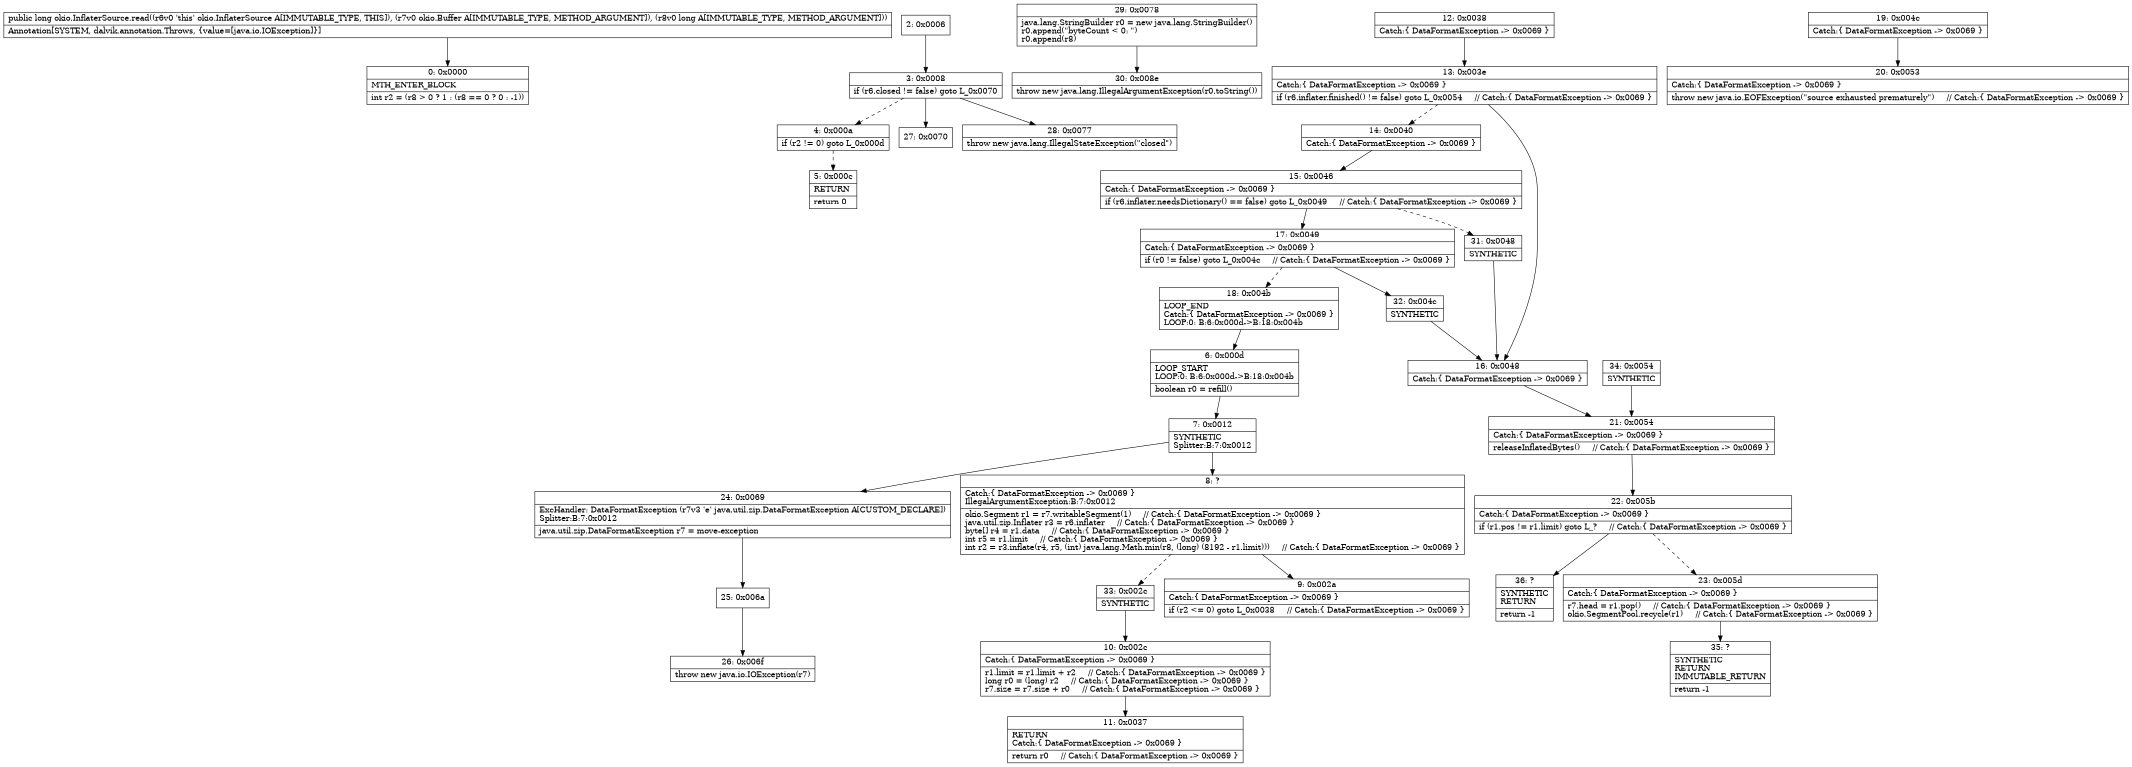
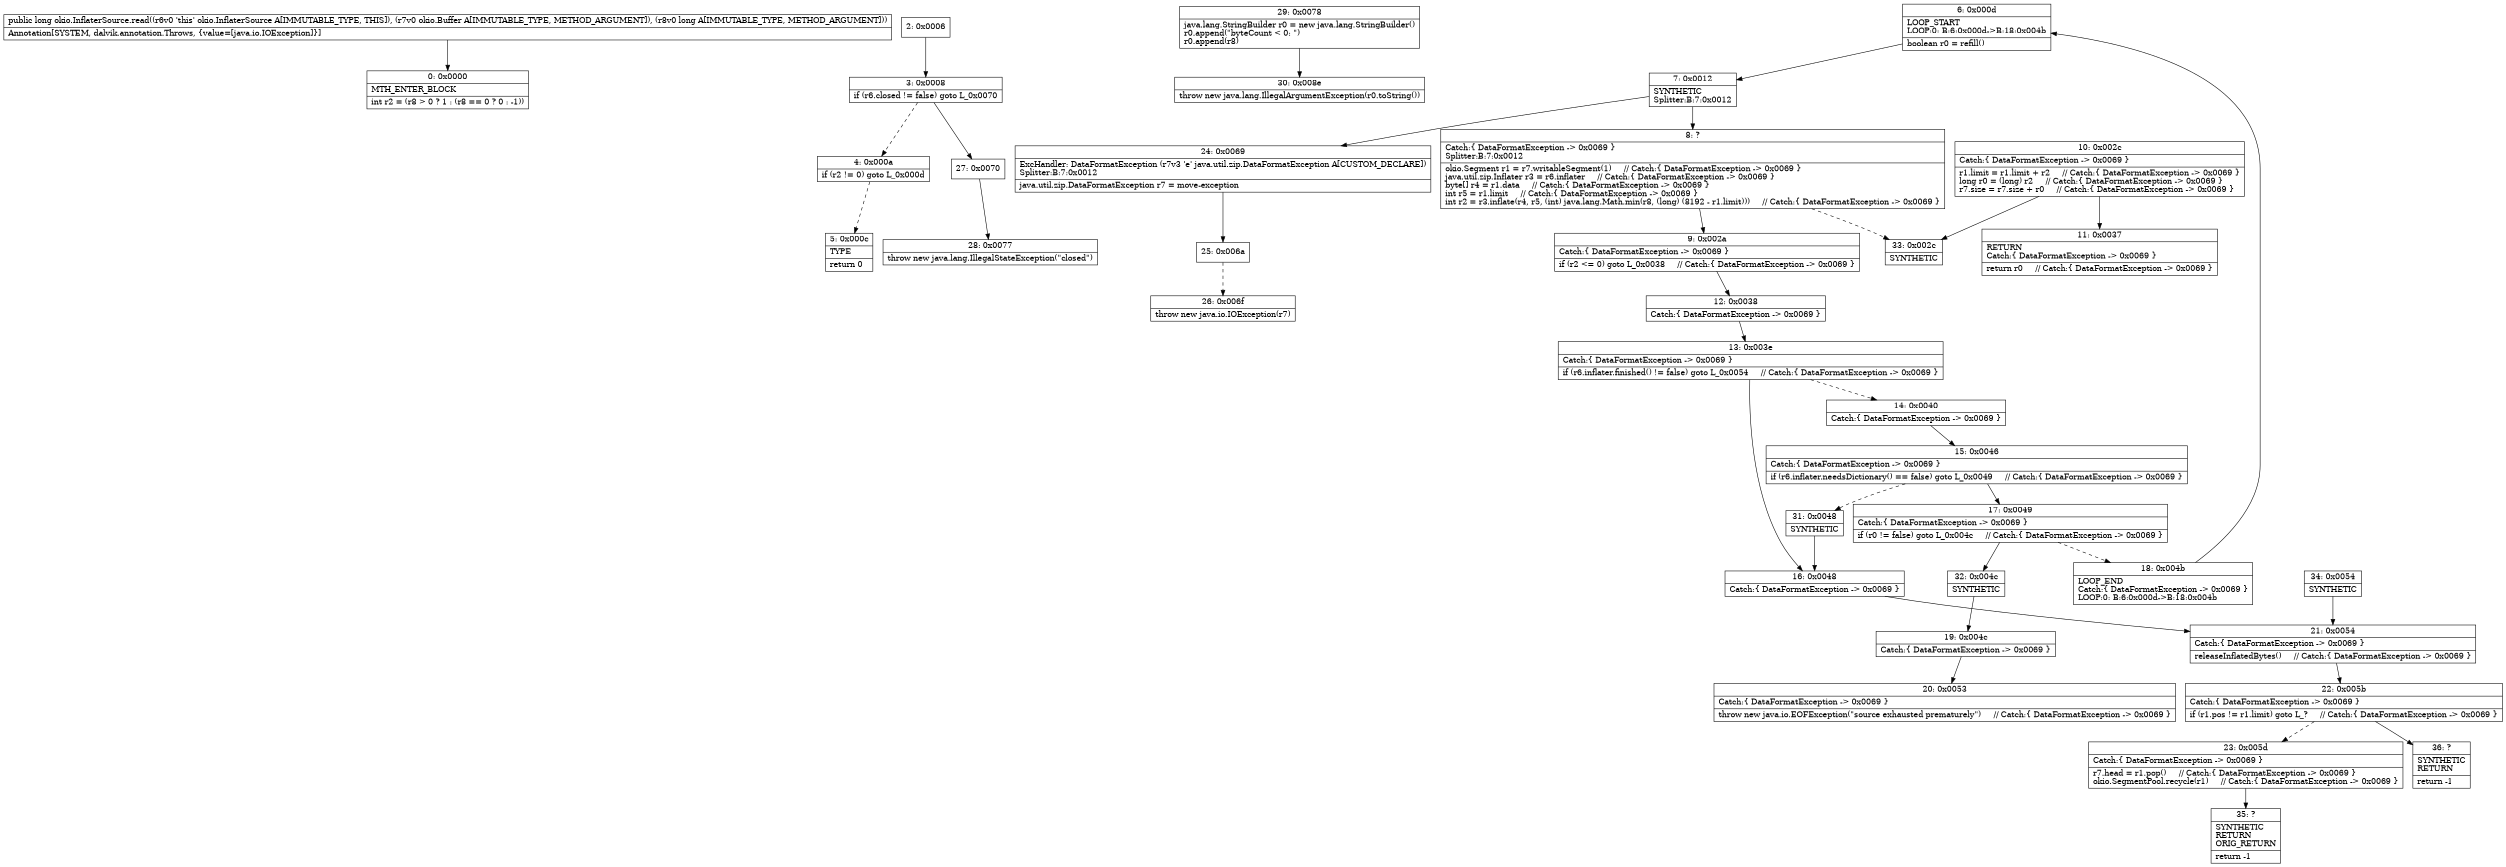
  digraph {
    node [shape=record]
    n1 [label="{0\:\ 0x0000|MTH_ENTER_BLOCK\l|int r2 = (r8 \> 0 ? 1 : (r8 == 0 ? 0 : \-1))\l}"]
    n2 [label="{2\:\ 0x0006}"]
    n3 [label="{3\:\ 0x0008|if (r6.closed != false) goto L_0x0070\l}"]
    n4 [label="{29\:\ 0x0078|java.lang.StringBuilder r0 = new java.lang.StringBuilder()\lr0.append(\"byteCount \< 0: \")\lr0.append(r8)\l}"]
    n5 [label="{30\:\ 0x008e|throw new java.lang.IllegalArgumentException(r0.toString())\l}"]
    n6 [label="{4\:\ 0x000a|if (r2 != 0) goto L_0x000d\l}"]
    n7 [label="{27\:\ 0x0070}"]
-   n8 [label="{5\:\ 0x000c|RETURN\l|return 0\l}"]
+   n8 [label="{5\:\ 0x000c|TYPE\l|return 0\l}"]
    n9 [label="{28\:\ 0x0077|throw new java.lang.IllegalStateException(\"closed\")\l}"]
    n10 [label="{6\:\ 0x000d|LOOP_START\lLOOP:0: B:6:0x000d\-\>B:18:0x004b\l|boolean r0 = refill()\l}"]
    n11 [label="{7\:\ 0x0012|SYNTHETIC\lSplitter:B:7:0x0012\l}"]
-   n12 [label="{8\:\ ?|Catch:\{ DataFormatException \-\> 0x0069 \}\lIllegalArgumentException:B:7:0x0012\l|okio.Segment r1 = r7.writableSegment(1)     \/\/ Catch:\{ DataFormatException \-\> 0x0069 \}\ljava.util.zip.Inflater r3 = r6.inflater     \/\/ Catch:\{ DataFormatException \-\> 0x0069 \}\lbyte[] r4 = r1.data     \/\/ Catch:\{ DataFormatException \-\> 0x0069 \}\lint r5 = r1.limit     \/\/ Catch:\{ DataFormatException \-\> 0x0069 \}\lint r2 = r3.inflate(r4, r5, (int) java.lang.Math.min(r8, (long) (8192 \- r1.limit)))     \/\/ Catch:\{ DataFormatException \-\> 0x0069 \}\l}"]
+   n12 [label="{8\:\ ?|Catch:\{ DataFormatException \-\> 0x0069 \}\lSplitter:B:7:0x0012\l|okio.Segment r1 = r7.writableSegment(1)     \/\/ Catch:\{ DataFormatException \-\> 0x0069 \}\ljava.util.zip.Inflater r3 = r6.inflater     \/\/ Catch:\{ DataFormatException \-\> 0x0069 \}\lbyte[] r4 = r1.data     \/\/ Catch:\{ DataFormatException \-\> 0x0069 \}\lint r5 = r1.limit     \/\/ Catch:\{ DataFormatException \-\> 0x0069 \}\lint r2 = r3.inflate(r4, r5, (int) java.lang.Math.min(r8, (long) (8192 \- r1.limit)))     \/\/ Catch:\{ DataFormatException \-\> 0x0069 \}\l}"]
    n13 [label="{24\:\ 0x0069|ExcHandler: DataFormatException (r7v3 'e' java.util.zip.DataFormatException A[CUSTOM_DECLARE])\lSplitter:B:7:0x0012\l|java.util.zip.DataFormatException r7 = move\-exception\l}"]
    n14 [label="{9\:\ 0x002a|Catch:\{ DataFormatException \-\> 0x0069 \}\l|if (r2 \<= 0) goto L_0x0038     \/\/ Catch:\{ DataFormatException \-\> 0x0069 \}\l}"]
    n15 [label="{33\:\ 0x002c|SYNTHETIC\l}"]
    n16 [label="{25\:\ 0x006a}"]
    n17 [label="{12\:\ 0x0038|Catch:\{ DataFormatException \-\> 0x0069 \}\l}"]
    n18 [label="{13\:\ 0x003e|Catch:\{ DataFormatException \-\> 0x0069 \}\l|if (r6.inflater.finished() != false) goto L_0x0054     \/\/ Catch:\{ DataFormatException \-\> 0x0069 \}\l}"]
    n19 [label="{10\:\ 0x002c|Catch:\{ DataFormatException \-\> 0x0069 \}\l|r1.limit = r1.limit + r2     \/\/ Catch:\{ DataFormatException \-\> 0x0069 \}\llong r0 = (long) r2     \/\/ Catch:\{ DataFormatException \-\> 0x0069 \}\lr7.size = r7.size + r0     \/\/ Catch:\{ DataFormatException \-\> 0x0069 \}\l}"]
    n20 [label="{11\:\ 0x0037|RETURN\lCatch:\{ DataFormatException \-\> 0x0069 \}\l|return r0     \/\/ Catch:\{ DataFormatException \-\> 0x0069 \}\l}"]
    n21 [label="{14\:\ 0x0040|Catch:\{ DataFormatException \-\> 0x0069 \}\l}"]
    n22 [label="{16\:\ 0x0048|Catch:\{ DataFormatException \-\> 0x0069 \}\l}"]
    n23 [label="{15\:\ 0x0046|Catch:\{ DataFormatException \-\> 0x0069 \}\l|if (r6.inflater.needsDictionary() == false) goto L_0x0049     \/\/ Catch:\{ DataFormatException \-\> 0x0069 \}\l}"]
    n24 [label="{34\:\ 0x0054|SYNTHETIC\l}"]
    n25 [label="{21\:\ 0x0054|Catch:\{ DataFormatException \-\> 0x0069 \}\l|releaseInflatedBytes()     \/\/ Catch:\{ DataFormatException \-\> 0x0069 \}\l}"]
    n26 [label="{17\:\ 0x0049|Catch:\{ DataFormatException \-\> 0x0069 \}\l|if (r0 != false) goto L_0x004c     \/\/ Catch:\{ DataFormatException \-\> 0x0069 \}\l}"]
    n27 [label="{31\:\ 0x0048|SYNTHETIC\l}"]
    n28 [label="{18\:\ 0x004b|LOOP_END\lCatch:\{ DataFormatException \-\> 0x0069 \}\lLOOP:0: B:6:0x000d\-\>B:18:0x004b\l}"]
    n29 [label="{32\:\ 0x004c|SYNTHETIC\l}"]
    n30 [label="{22\:\ 0x005b|Catch:\{ DataFormatException \-\> 0x0069 \}\l|if (r1.pos != r1.limit) goto L_?     \/\/ Catch:\{ DataFormatException \-\> 0x0069 \}\l}"]
    n31 [label="{19\:\ 0x004c|Catch:\{ DataFormatException \-\> 0x0069 \}\l}"]
    n32 [label="{20\:\ 0x0053|Catch:\{ DataFormatException \-\> 0x0069 \}\l|throw new java.io.EOFException(\"source exhausted prematurely\")     \/\/ Catch:\{ DataFormatException \-\> 0x0069 \}\l}"]
    n33 [label="{23\:\ 0x005d|Catch:\{ DataFormatException \-\> 0x0069 \}\l|r7.head = r1.pop()     \/\/ Catch:\{ DataFormatException \-\> 0x0069 \}\lokio.SegmentPool.recycle(r1)     \/\/ Catch:\{ DataFormatException \-\> 0x0069 \}\l}"]
    n34 [label="{36\:\ ?|SYNTHETIC\lRETURN\l|return \-1\l}"]
-   n35 [label="{35\:\ ?|SYNTHETIC\lRETURN\lIMMUTABLE_RETURN\l|return \-1\l}"]
+   n35 [label="{35\:\ ?|SYNTHETIC\lRETURN\lORIG_RETURN\l|return \-1\l}"]
    n36 [label="{26\:\ 0x006f|throw new java.io.IOException(r7)\l}"]
    n37 [label="{public long okio.InflaterSource.read((r6v0 'this' okio.InflaterSource A[IMMUTABLE_TYPE, THIS]), (r7v0 okio.Buffer A[IMMUTABLE_TYPE, METHOD_ARGUMENT]), (r8v0 long A[IMMUTABLE_TYPE, METHOD_ARGUMENT]))  | Annotation[SYSTEM, dalvik.annotation.Throws, \{value=[java.io.IOException]\}]\l}"]
    n2 -> n3
    n3 -> n6 [style=dashed]
    n3 -> n7
    n4 -> n5
    n6 -> n8 [style=dashed]
-   n3 -> n9
+   n7 -> n9
    n10 -> n11
    n11 -> n12
    n11 -> n13
    n12 -> n14
    n12 -> n15 [style=dashed]
    n13 -> n16
-   n15 -> n19
-   n16 -> n36
+   n14 -> n17
+   n19 -> n15
+   n16 -> n36 [style=dashed]
    n17 -> n18
    n18 -> n21 [style=dashed]
    n18 -> n22
    n19 -> n20
    n21 -> n23
    n22 -> n25
    n23 -> n26
    n23 -> n27 [style=dashed]
    n24 -> n25
    n25 -> n30
    n26 -> n28 [style=dashed]
    n26 -> n29
    n27 -> n22
    n28 -> n10
-   n29 -> n22
+   n29 -> n31
    n30 -> n33 [style=dashed]
    n30 -> n34
    n31 -> n32
    n33 -> n35
    n37 -> n1
  }
